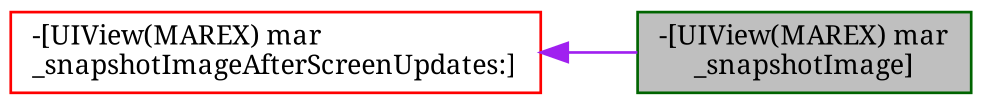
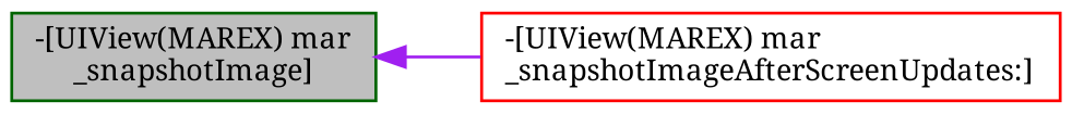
  digraph {
    rankdir=LR
    fontname="Noto Serif"
    node [fontname="Noto Serif" fontsize=10 shape=record style=filled]
    n1 [color=darkgreen fillcolor=grey75 fontcolor=black height=0.2 label="-[UIView(MAREX) mar\l_snapshotImage]" width=0.4]
    n2 [color=red fillcolor=white height=0.2 label="-[UIView(MAREX) mar\l_snapshotImageAfterScreenUpdates:]" width=0.4]
-   n2 -> n1 [color=purple dir=back fontname="Noto Serif" fontsize=10 labelfontname=Helvetica labelfontsize=10 style=solid]
+   n1 -> n2 [color=purple dir=back fontname="Noto Serif" fontsize=10 labelfontname=Helvetica labelfontsize=10 style=solid]
  }
